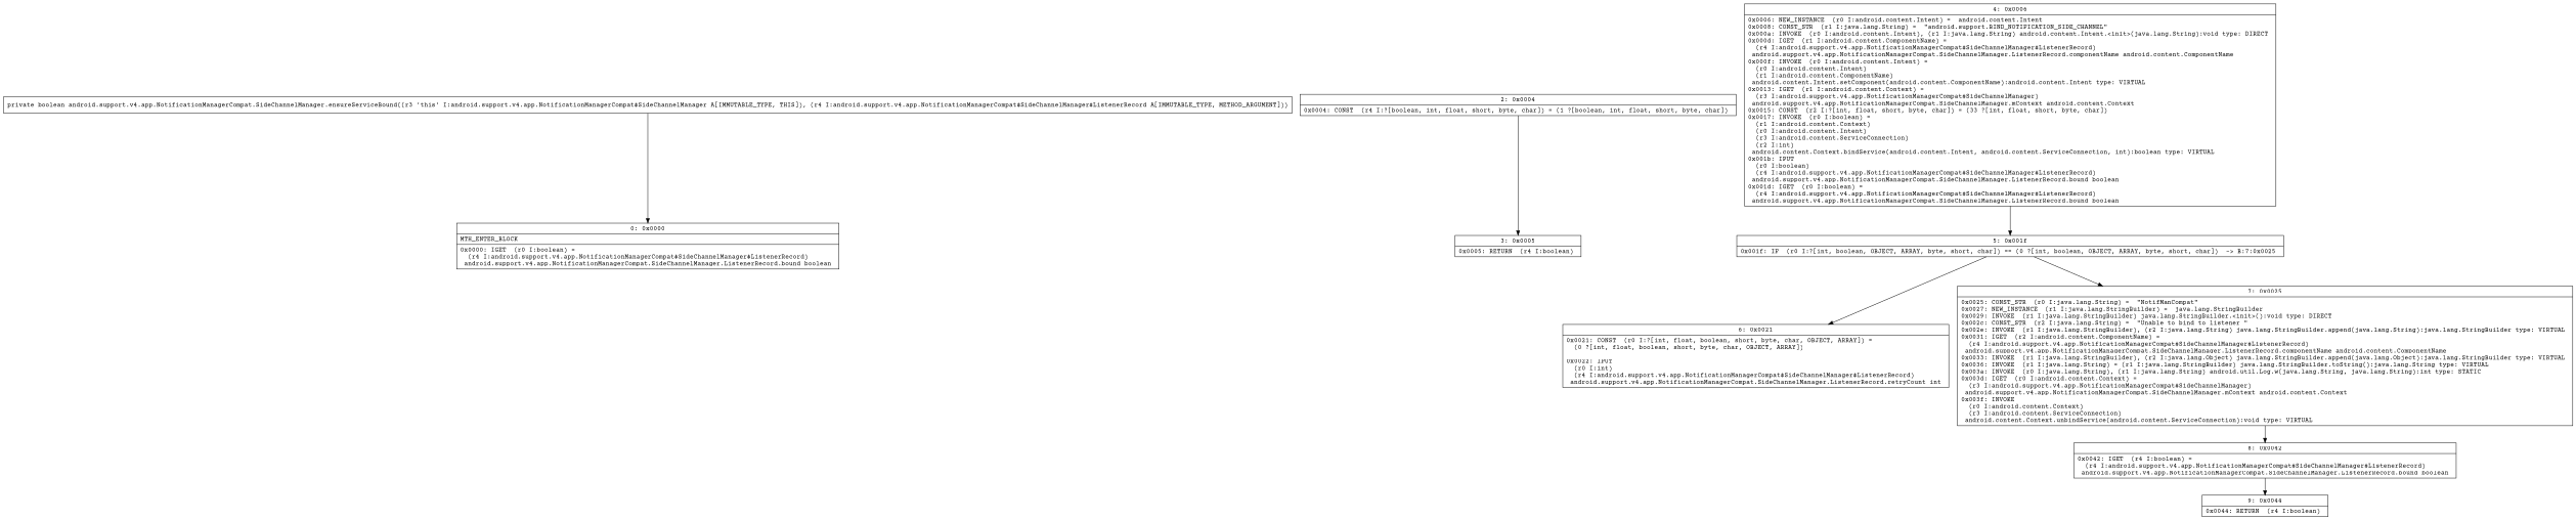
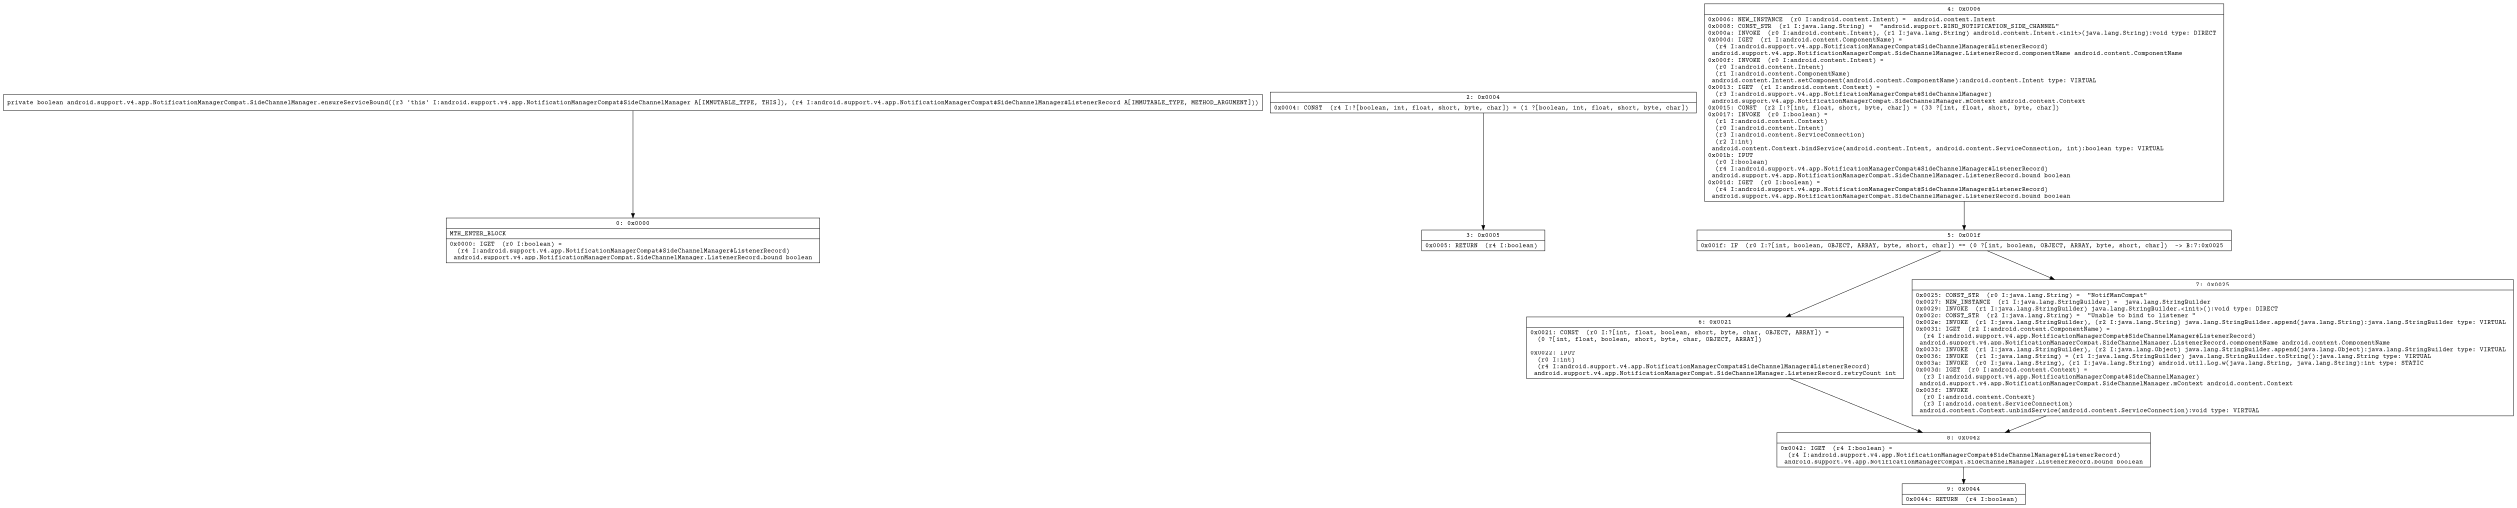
  digraph {
    fontname="Courier Prime"
    node [fontname="Courier Prime" shape=record]
    edge [fontname="Courier Prime"]
    n1 [label="{0\:\ 0x0000|MTH_ENTER_BLOCK\l|0x0000: IGET  (r0 I:boolean) = \l  (r4 I:android.support.v4.app.NotificationManagerCompat$SideChannelManager$ListenerRecord)\l android.support.v4.app.NotificationManagerCompat.SideChannelManager.ListenerRecord.bound boolean \l}"]
    n2 [label="{2\:\ 0x0004|0x0004: CONST  (r4 I:?[boolean, int, float, short, byte, char]) = (1 ?[boolean, int, float, short, byte, char]) \l}"]
    n3 [label="{3\:\ 0x0005|0x0005: RETURN  (r4 I:boolean) \l}"]
    n4 [label="{4\:\ 0x0006|0x0006: NEW_INSTANCE  (r0 I:android.content.Intent) =  android.content.Intent \l0x0008: CONST_STR  (r1 I:java.lang.String) =  \"android.support.BIND_NOTIFICATION_SIDE_CHANNEL\" \l0x000a: INVOKE  (r0 I:android.content.Intent), (r1 I:java.lang.String) android.content.Intent.\<init\>(java.lang.String):void type: DIRECT \l0x000d: IGET  (r1 I:android.content.ComponentName) = \l  (r4 I:android.support.v4.app.NotificationManagerCompat$SideChannelManager$ListenerRecord)\l android.support.v4.app.NotificationManagerCompat.SideChannelManager.ListenerRecord.componentName android.content.ComponentName \l0x000f: INVOKE  (r0 I:android.content.Intent) = \l  (r0 I:android.content.Intent)\l  (r1 I:android.content.ComponentName)\l android.content.Intent.setComponent(android.content.ComponentName):android.content.Intent type: VIRTUAL \l0x0013: IGET  (r1 I:android.content.Context) = \l  (r3 I:android.support.v4.app.NotificationManagerCompat$SideChannelManager)\l android.support.v4.app.NotificationManagerCompat.SideChannelManager.mContext android.content.Context \l0x0015: CONST  (r2 I:?[int, float, short, byte, char]) = (33 ?[int, float, short, byte, char]) \l0x0017: INVOKE  (r0 I:boolean) = \l  (r1 I:android.content.Context)\l  (r0 I:android.content.Intent)\l  (r3 I:android.content.ServiceConnection)\l  (r2 I:int)\l android.content.Context.bindService(android.content.Intent, android.content.ServiceConnection, int):boolean type: VIRTUAL \l0x001b: IPUT  \l  (r0 I:boolean)\l  (r4 I:android.support.v4.app.NotificationManagerCompat$SideChannelManager$ListenerRecord)\l android.support.v4.app.NotificationManagerCompat.SideChannelManager.ListenerRecord.bound boolean \l0x001d: IGET  (r0 I:boolean) = \l  (r4 I:android.support.v4.app.NotificationManagerCompat$SideChannelManager$ListenerRecord)\l android.support.v4.app.NotificationManagerCompat.SideChannelManager.ListenerRecord.bound boolean \l}"]
    n5 [label="{5\:\ 0x001f|0x001f: IF  (r0 I:?[int, boolean, OBJECT, ARRAY, byte, short, char]) == (0 ?[int, boolean, OBJECT, ARRAY, byte, short, char])  \-\> B:7:0x0025 \l}"]
    n6 [label="{6\:\ 0x0021|0x0021: CONST  (r0 I:?[int, float, boolean, short, byte, char, OBJECT, ARRAY]) = \l  (0 ?[int, float, boolean, short, byte, char, OBJECT, ARRAY])\l \l0x0022: IPUT  \l  (r0 I:int)\l  (r4 I:android.support.v4.app.NotificationManagerCompat$SideChannelManager$ListenerRecord)\l android.support.v4.app.NotificationManagerCompat.SideChannelManager.ListenerRecord.retryCount int \l}"]
    n7 [label="{7\:\ 0x0025|0x0025: CONST_STR  (r0 I:java.lang.String) =  \"NotifManCompat\" \l0x0027: NEW_INSTANCE  (r1 I:java.lang.StringBuilder) =  java.lang.StringBuilder \l0x0029: INVOKE  (r1 I:java.lang.StringBuilder) java.lang.StringBuilder.\<init\>():void type: DIRECT \l0x002c: CONST_STR  (r2 I:java.lang.String) =  \"Unable to bind to listener \" \l0x002e: INVOKE  (r1 I:java.lang.StringBuilder), (r2 I:java.lang.String) java.lang.StringBuilder.append(java.lang.String):java.lang.StringBuilder type: VIRTUAL \l0x0031: IGET  (r2 I:android.content.ComponentName) = \l  (r4 I:android.support.v4.app.NotificationManagerCompat$SideChannelManager$ListenerRecord)\l android.support.v4.app.NotificationManagerCompat.SideChannelManager.ListenerRecord.componentName android.content.ComponentName \l0x0033: INVOKE  (r1 I:java.lang.StringBuilder), (r2 I:java.lang.Object) java.lang.StringBuilder.append(java.lang.Object):java.lang.StringBuilder type: VIRTUAL \l0x0036: INVOKE  (r1 I:java.lang.String) = (r1 I:java.lang.StringBuilder) java.lang.StringBuilder.toString():java.lang.String type: VIRTUAL \l0x003a: INVOKE  (r0 I:java.lang.String), (r1 I:java.lang.String) android.util.Log.w(java.lang.String, java.lang.String):int type: STATIC \l0x003d: IGET  (r0 I:android.content.Context) = \l  (r3 I:android.support.v4.app.NotificationManagerCompat$SideChannelManager)\l android.support.v4.app.NotificationManagerCompat.SideChannelManager.mContext android.content.Context \l0x003f: INVOKE  \l  (r0 I:android.content.Context)\l  (r3 I:android.content.ServiceConnection)\l android.content.Context.unbindService(android.content.ServiceConnection):void type: VIRTUAL \l}"]
    n8 [label="{8\:\ 0x0042|0x0042: IGET  (r4 I:boolean) = \l  (r4 I:android.support.v4.app.NotificationManagerCompat$SideChannelManager$ListenerRecord)\l android.support.v4.app.NotificationManagerCompat.SideChannelManager.ListenerRecord.bound boolean \l}"]
    n9 [label="{9\:\ 0x0044|0x0044: RETURN  (r4 I:boolean) \l}"]
    n10 [label="{private boolean android.support.v4.app.NotificationManagerCompat.SideChannelManager.ensureServiceBound((r3 'this' I:android.support.v4.app.NotificationManagerCompat$SideChannelManager A[IMMUTABLE_TYPE, THIS]), (r4 I:android.support.v4.app.NotificationManagerCompat$SideChannelManager$ListenerRecord A[IMMUTABLE_TYPE, METHOD_ARGUMENT])) }"]
    n2 -> n3
    n4 -> n5
    n5 -> n6 [style=solid]
    n5 -> n7
+   n6 -> n8
    n7 -> n8
    n8 -> n9
    n10 -> n1
  }
